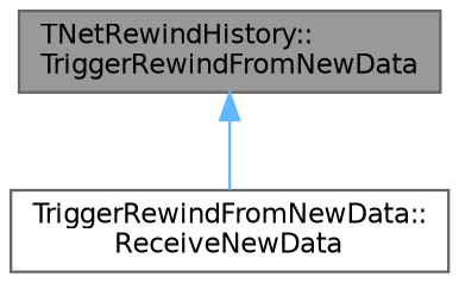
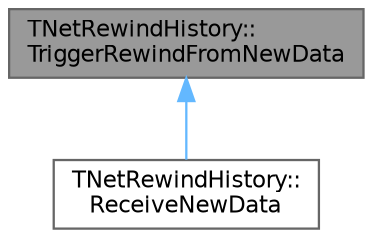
  digraph {
    rankdir=TB
    node [fontname=Helvetica fontsize=10 shape=box style=filled]
    n1 [color=gray40 fillcolor=grey60 fontcolor=black height=0.2 label="TNetRewindHistory::\lTriggerRewindFromNewData" width=0.4]
-   n2 [color=grey40 fillcolor=white height=0.2 label="TriggerRewindFromNewData::\lReceiveNewData" width=0.4]
+   n2 [color=grey40 fillcolor=white height=0.2 label="TNetRewindHistory::\lReceiveNewData" width=0.4]
    n1 -> n2 [color=steelblue1 dir=back fontname=Helvetica fontsize=10 labelfontname=Helvetica labelfontsize=10 style=solid]
  }
